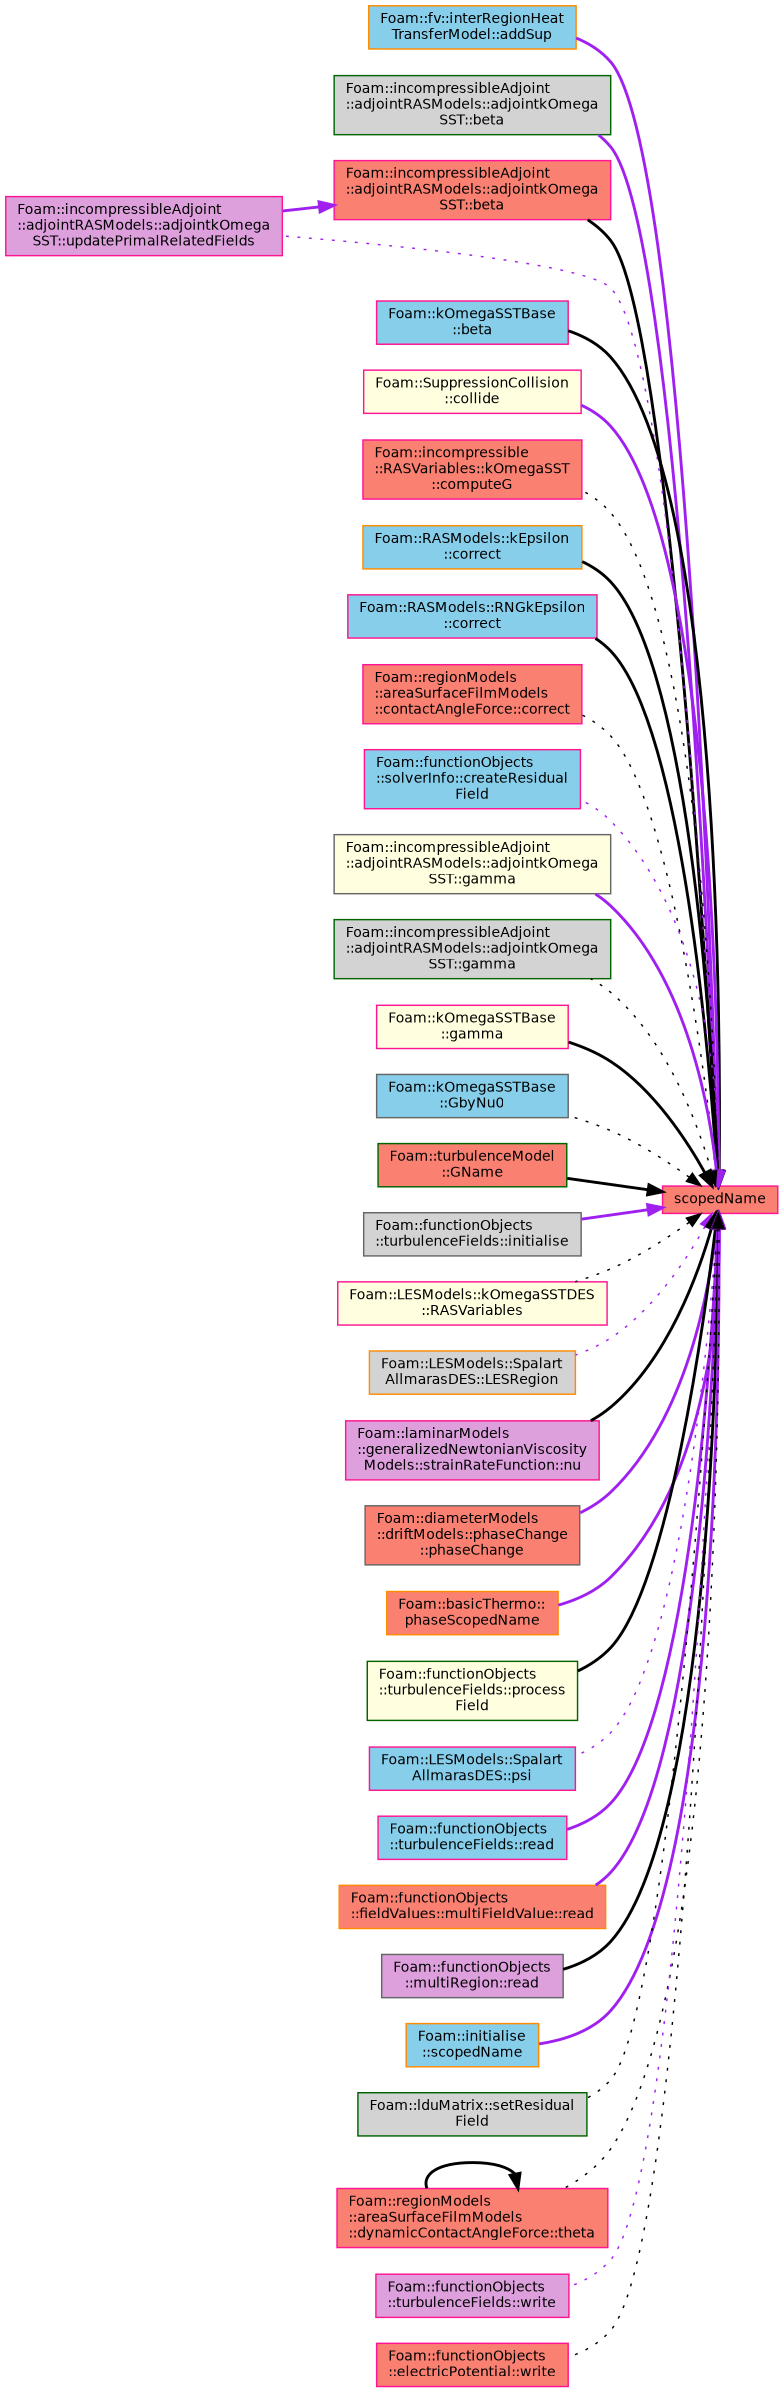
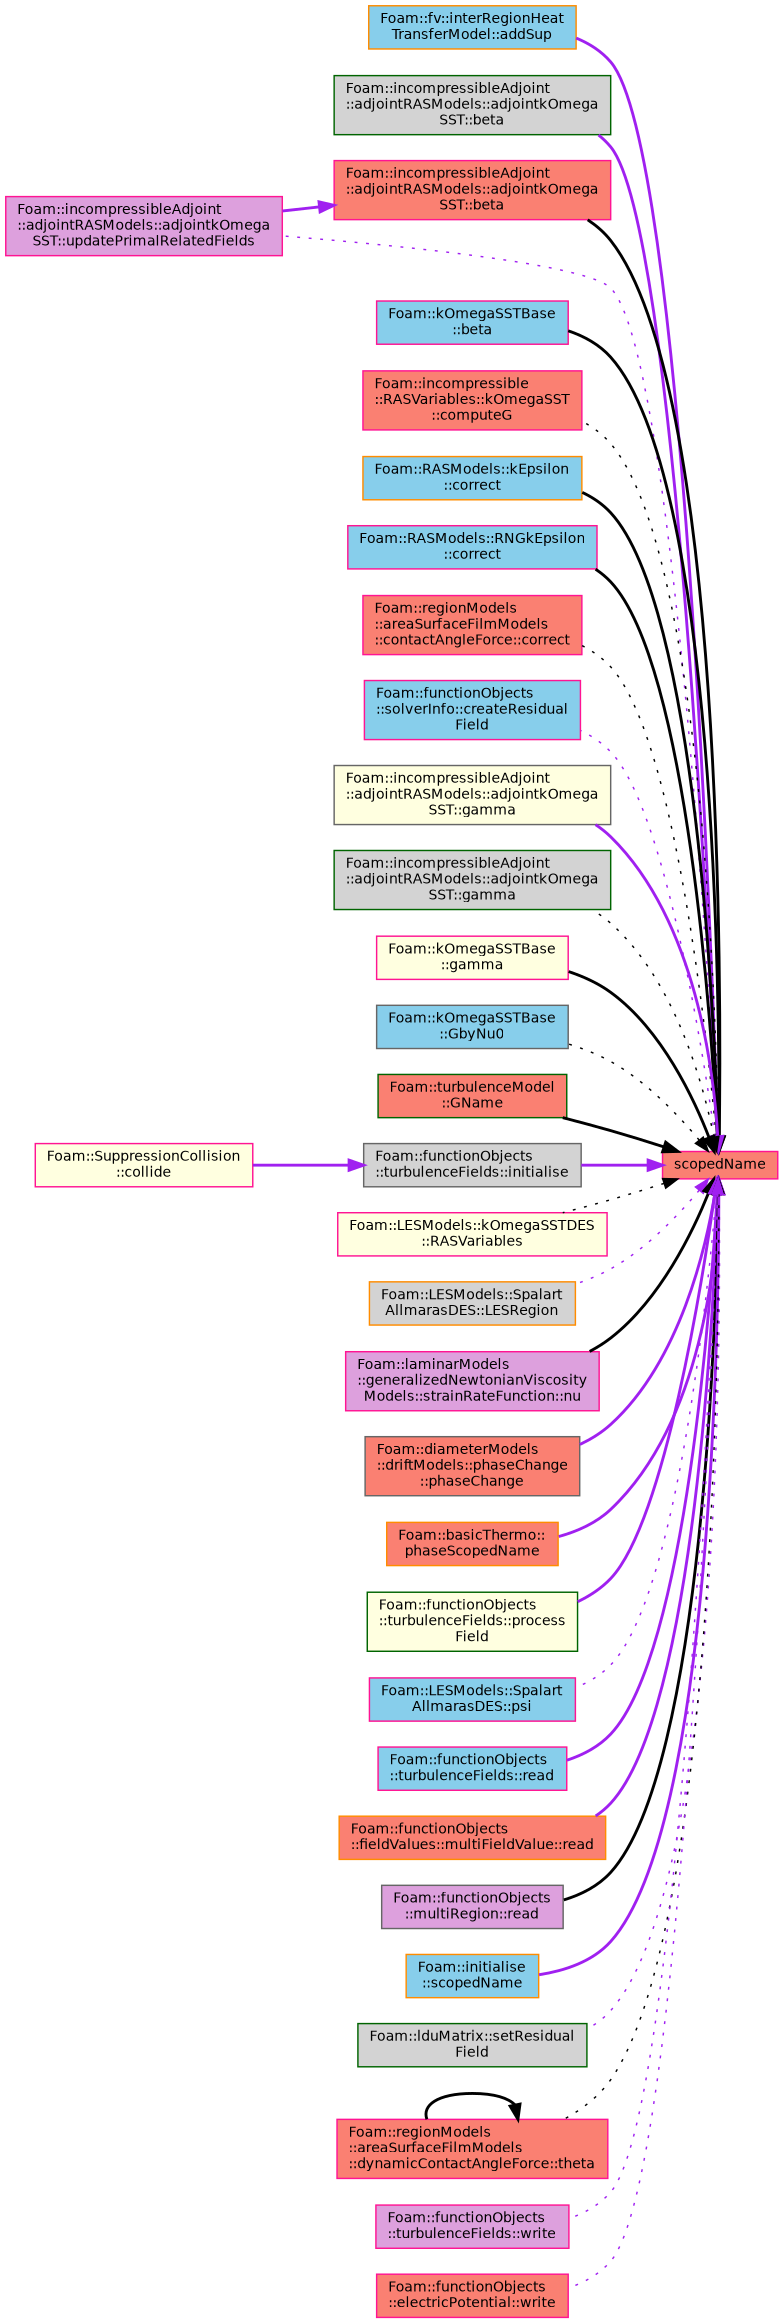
  digraph {
    rankdir=RL
    node [color=deeppink fillcolor=salmon fontname=Helvetica fontsize=10 shape=box style=filled]
    edge [color=purple dir=back fontname=Helvetica fontsize=10 labelfontname=Helvetica labelfontsize=10 style=bold]
    n1 [fontcolor=black height=0.2 label=scopedName width=0.4]
    n2 [color=darkorange fillcolor=skyblue height=0.2 label="Foam::fv::interRegionHeat\lTransferModel::addSup" width=0.4]
    n3 [color=darkgreen fillcolor=lightgrey height=0.2 label="Foam::incompressibleAdjoint\l::adjointRASModels::adjointkOmega\lSST::beta" width=0.4]
    n4 [height=0.2 label="Foam::incompressibleAdjoint\l::adjointRASModels::adjointkOmega\lSST::beta" width=0.4]
    n5 [fillcolor=plum height=0.2 label="Foam::incompressibleAdjoint\l::adjointRASModels::adjointkOmega\lSST::updatePrimalRelatedFields" width=0.4]
    n6 [fillcolor=skyblue height=0.2 label="Foam::kOmegaSSTBase\l::beta" width=0.4]
    n7 [fillcolor=lightyellow height=0.2 label="Foam::SuppressionCollision\l::collide" width=0.4]
    n8 [height=0.2 label="Foam::incompressible\l::RASVariables::kOmegaSST\l::computeG" width=0.4]
    n9 [color=darkorange fillcolor=skyblue height=0.2 label="Foam::RASModels::kEpsilon\l::correct" width=0.4]
    n10 [fillcolor=skyblue height=0.2 label="Foam::RASModels::RNGkEpsilon\l::correct" width=0.4]
    n11 [height=0.2 label="Foam::regionModels\l::areaSurfaceFilmModels\l::contactAngleForce::correct" width=0.4]
    n12 [fillcolor=skyblue height=0.2 label="Foam::functionObjects\l::solverInfo::createResidual\lField" width=0.4]
    n13 [color=gray40 fillcolor=lightyellow height=0.2 label="Foam::incompressibleAdjoint\l::adjointRASModels::adjointkOmega\lSST::gamma" width=0.4]
    n14 [color=darkgreen fillcolor=lightgrey height=0.2 label="Foam::incompressibleAdjoint\l::adjointRASModels::adjointkOmega\lSST::gamma" width=0.4]
    n15 [fillcolor=lightyellow height=0.2 label="Foam::kOmegaSSTBase\l::gamma" width=0.4]
    n16 [color=gray40 fillcolor=skyblue height=0.2 label="Foam::kOmegaSSTBase\l::GbyNu0" width=0.4]
    n17 [color=darkgreen height=0.2 label="Foam::turbulenceModel\l::GName" width=0.4]
    n18 [color=gray40 fillcolor=lightgrey height=0.2 label="Foam::functionObjects\l::turbulenceFields::initialise" width=0.4]
    n19 [fillcolor=lightyellow height=0.2 label="Foam::LESModels::kOmegaSSTDES\l::RASVariables" width=0.4]
    n20 [color=darkorange fillcolor=lightgrey height=0.2 label="Foam::LESModels::Spalart\lAllmarasDES::LESRegion" width=0.4]
    n21 [fillcolor=plum height=0.2 label="Foam::laminarModels\l::generalizedNewtonianViscosity\lModels::strainRateFunction::nu" width=0.4]
    n22 [color=gray40 height=0.2 label="Foam::diameterModels\l::driftModels::phaseChange\l::phaseChange" width=0.4]
    n23 [color=darkorange height=0.2 label="Foam::basicThermo::\lphaseScopedName" width=0.4]
    n24 [color=darkgreen fillcolor=lightyellow height=0.2 label="Foam::functionObjects\l::turbulenceFields::process\lField" width=0.4]
    n25 [fillcolor=skyblue height=0.2 label="Foam::LESModels::Spalart\lAllmarasDES::psi" width=0.4]
    n26 [fillcolor=skyblue height=0.2 label="Foam::functionObjects\l::turbulenceFields::read" width=0.4]
    n27 [color=darkorange height=0.2 label="Foam::functionObjects\l::fieldValues::multiFieldValue::read" width=0.4]
    n28 [color=gray40 fillcolor=plum height=0.2 label="Foam::functionObjects\l::multiRegion::read" width=0.4]
    n29 [color=darkorange fillcolor=skyblue height=0.2 label="Foam::initialise\l::scopedName" width=0.4]
    n30 [color=darkgreen fillcolor=lightgrey height=0.2 label="Foam::lduMatrix::setResidual\lField" width=0.4]
    n31 [height=0.2 label="Foam::regionModels\l::areaSurfaceFilmModels\l::dynamicContactAngleForce::theta" width=0.4]
    n32 [fillcolor=plum height=0.2 label="Foam::functionObjects\l::turbulenceFields::write" width=0.4]
    n33 [height=0.2 label="Foam::functionObjects\l::electricPotential::write" width=0.4]
    n1 -> n2
    n1 -> n3
    n1 -> n4 [color=black]
    n1 -> n5 [style=dotted]
    n1 -> n6 [color=black]
-   n1 -> n7
+   n18 -> n7
    n1 -> n8 [color=black style=dotted]
    n1 -> n9 [color=black]
    n1 -> n10 [color=black]
    n1 -> n11 [color=black style=dotted]
    n1 -> n12 [style=dotted]
    n1 -> n13
    n1 -> n14 [color=black style=dotted]
    n1 -> n15 [color=black]
    n1 -> n16 [color=black style=dotted]
    n1 -> n17 [color=black]
    n1 -> n18
    n1 -> n19 [color=black style=dotted]
    n1 -> n20 [style=dotted]
    n1 -> n21 [color=black]
    n1 -> n22
    n1 -> n23
-   n1 -> n24 [color=black]
+   n1 -> n24
    n1 -> n25 [style=dotted]
    n1 -> n26
    n1 -> n27
    n1 -> n28 [color=black]
    n1 -> n29
-   n1 -> n30 [color=black style=dotted]
+   n1 -> n30 [style=dotted]
    n1 -> n31 [color=black style=dotted]
    n1 -> n32 [style=dotted]
-   n1 -> n33 [color=black style=dotted]
+   n1 -> n33 [style=dotted]
    n4 -> n5
    n31 -> n31 [color=black]
  }
